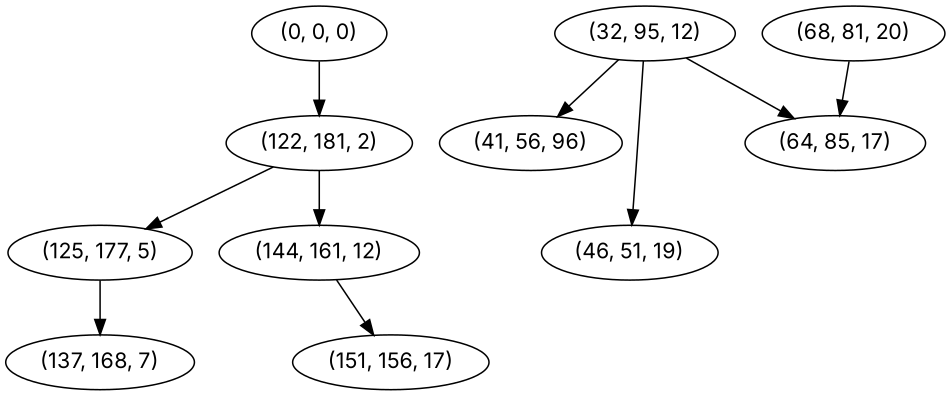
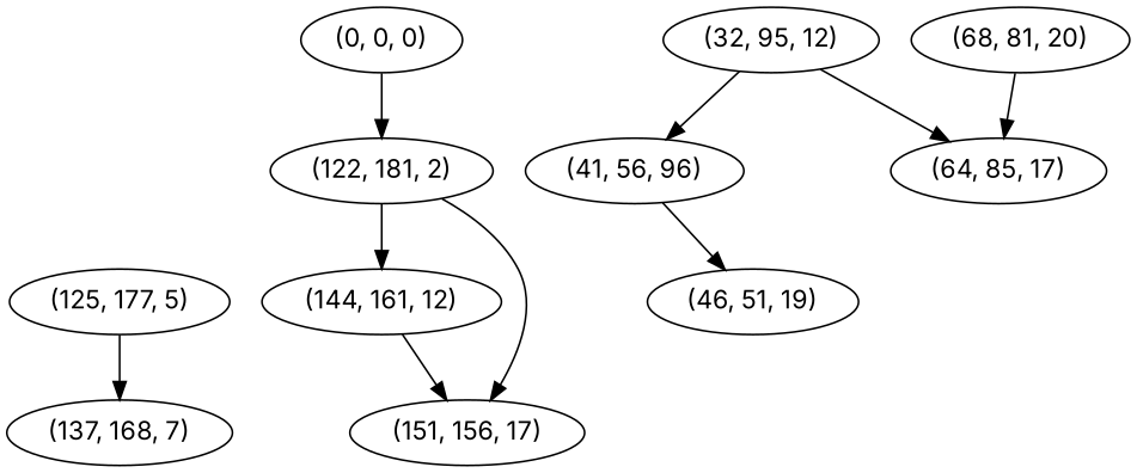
  digraph {
    fontname=Inter
    node [fontname=Inter]
    edge [fontname=Inter]
    "(0, 0, 0)"
    "(122, 181, 2)"
    "(125, 177, 5)"
    "(144, 161, 12)"
    n5 [label="(41, 56, 96)"]
    "(32, 95, 12)"
    "(64, 85, 17)"
    "(46, 51, 19)"
    "(68, 81, 20)"
    "(137, 168, 7)"
    "(151, 156, 17)"
    "(0, 0, 0)" -> "(122, 181, 2)"
-   "(122, 181, 2)" -> "(125, 177, 5)"
+   "(122, 181, 2)" -> "(151, 156, 17)"
    "(122, 181, 2)" -> "(144, 161, 12)"
    "(125, 177, 5)" -> "(137, 168, 7)"
    "(144, 161, 12)" -> "(151, 156, 17)"
-   "(32, 95, 12)" -> "(46, 51, 19)"
+   n5 -> "(46, 51, 19)"
    "(32, 95, 12)" -> n5
    "(32, 95, 12)" -> "(64, 85, 17)"
    "(68, 81, 20)" -> "(64, 85, 17)"
  }
